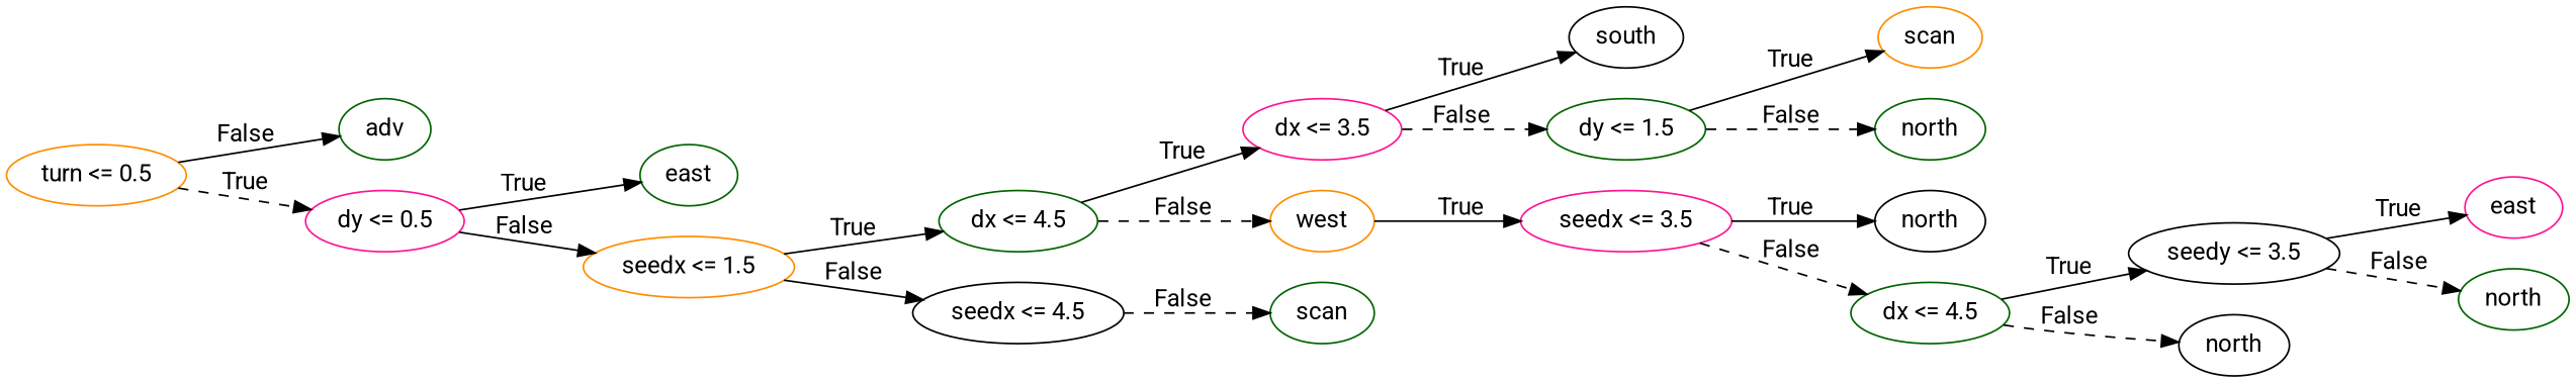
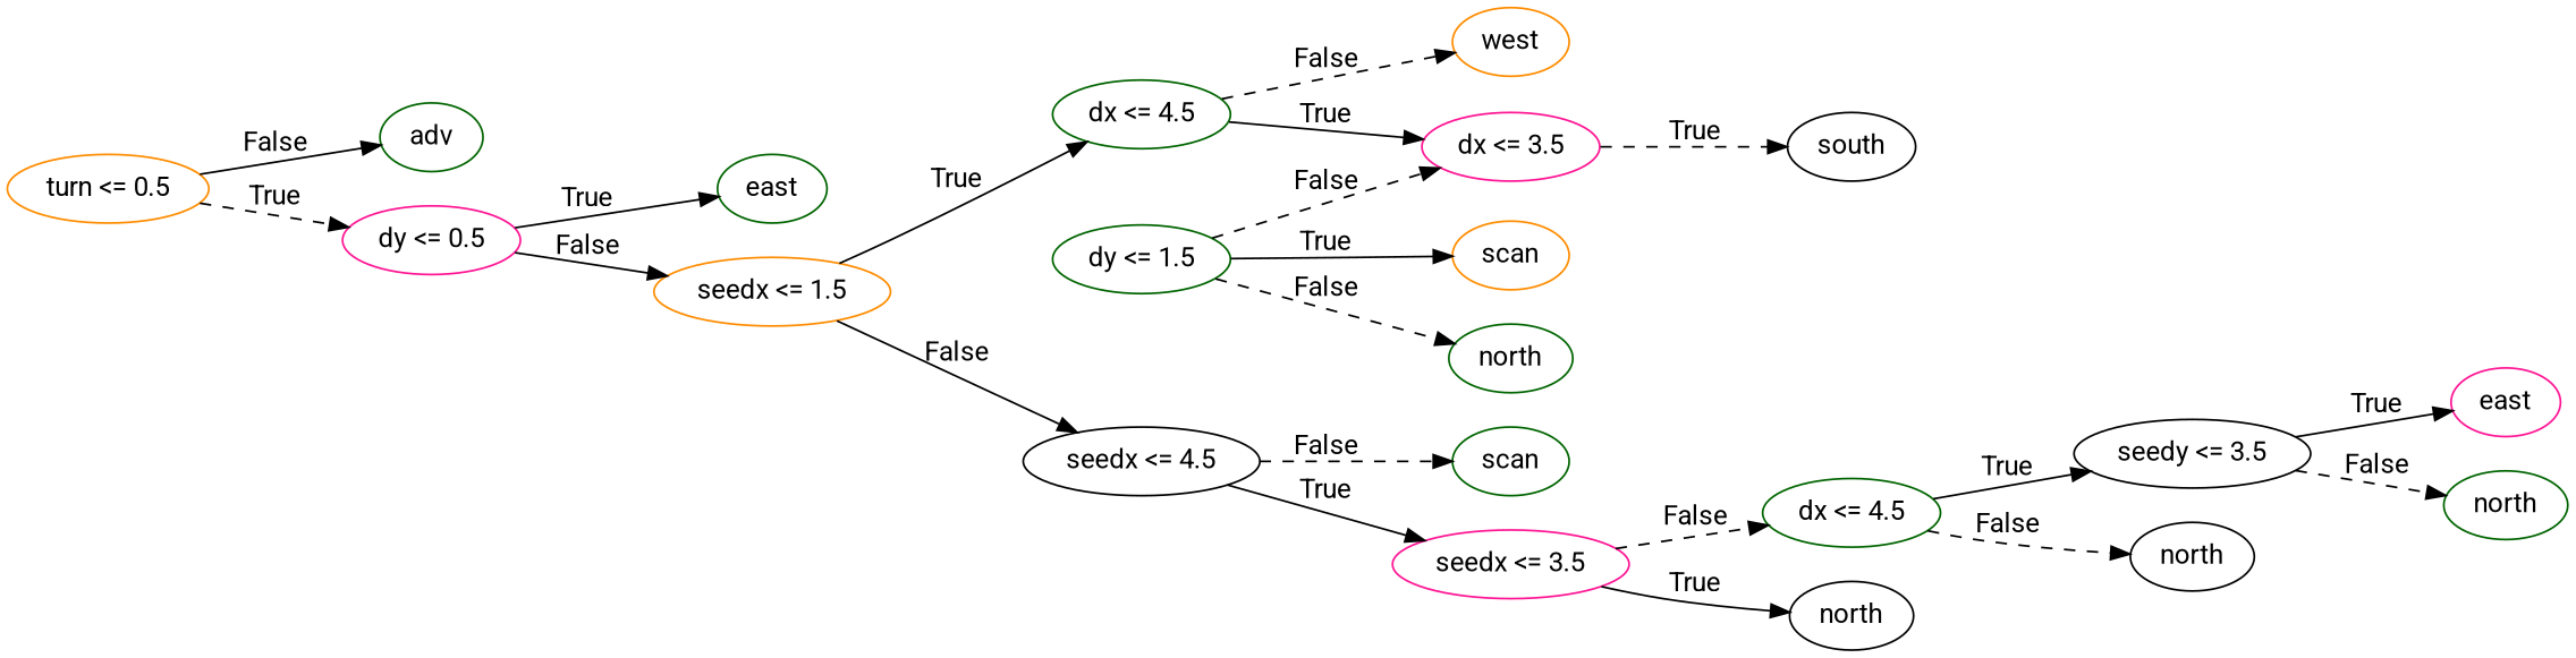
  digraph {
    fontname=Roboto
    rankdir=LR
    node [color=darkgreen fontname=Roboto]
    edge [fontname=Roboto]
    n1 [color=darkorange label="turn <= 0.5"]
    n2 [label=adv]
    n3 [color=deeppink label="dy <= 0.5"]
    n4 [label=east]
    n5 [color=darkorange label="seedx <= 1.5"]
    n6 [label="dx <= 4.5"]
    n7 [color=black label="seedx <= 4.5"]
    n8 [color=deeppink label="dx <= 3.5"]
    n9 [color=darkorange label=west]
    n10 [color=deeppink label="seedx <= 3.5"]
    n11 [label=scan]
    n12 [color=black label=south]
    n13 [label="dy <= 1.5"]
    n14 [color=darkorange label=scan]
    n15 [label=north]
    n16 [color=black label=north]
    n17 [label="dx <= 4.5"]
    n18 [color=black label="seedy <= 3.5"]
    n19 [color=black label=north]
    n20 [color=deeppink label=east]
    n21 [label=north]
    n1 -> n2 [label=False]
    n1 -> n3 [label=True style=dashed]
    n3 -> n4 [label=True]
    n3 -> n5 [label=False style=solid]
    n5 -> n6 [label=True]
    n5 -> n7 [label=False style=solid]
    n6 -> n8 [label=True]
    n6 -> n9 [label=False style=dashed]
-   n9 -> n10 [label=True]
+   n7 -> n10 [label=True]
    n7 -> n11 [label=False style=dashed]
-   n8 -> n12 [label=True]
-   n8 -> n13 [label=False style=dashed]
+   n8 -> n12 [label=True style=dashed]
+   n13 -> n8 [label=False style=dashed]
    n10 -> n16 [label=True]
    n10 -> n17 [label=False style=dashed]
    n13 -> n14 [label=True]
    n13 -> n15 [label=False style=dashed]
    n17 -> n18 [label=True]
    n17 -> n19 [label=False style=dashed]
    n18 -> n20 [label=True]
    n18 -> n21 [label=False style=dashed]
  }
